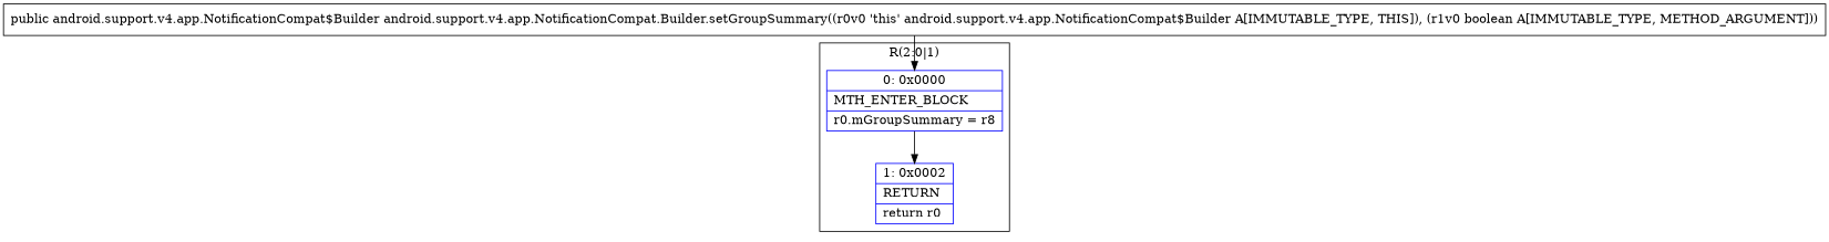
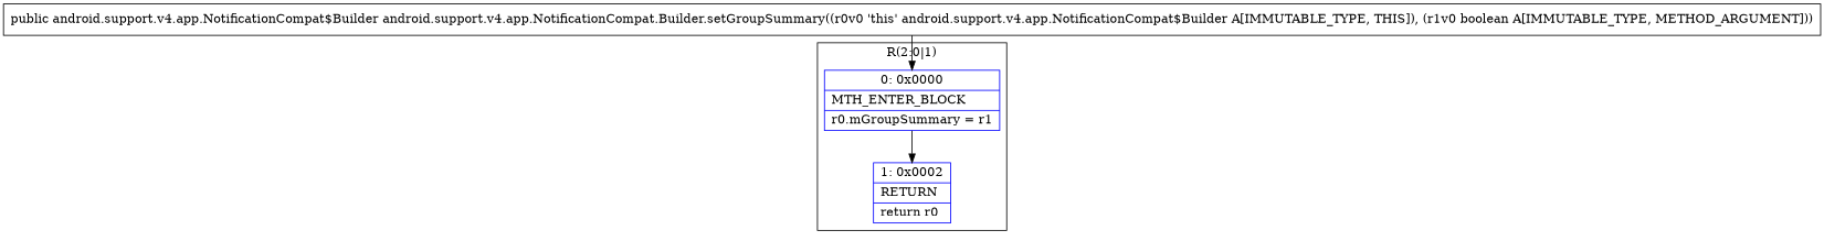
  digraph {
    node [color=blue shape=record]
-   n1 [label="{0\:\ 0x0000|MTH_ENTER_BLOCK\l|r0.mGroupSummary = r8\l}"]
+   n1 [label="{0\:\ 0x0000|MTH_ENTER_BLOCK\l|r0.mGroupSummary = r1\l}"]
    n2 [label="{1\:\ 0x0002|RETURN\l|return r0\l}"]
    n3 [label="{public android.support.v4.app.NotificationCompat$Builder android.support.v4.app.NotificationCompat.Builder.setGroupSummary((r0v0 'this' android.support.v4.app.NotificationCompat$Builder A[IMMUTABLE_TYPE, THIS]), (r1v0 boolean A[IMMUTABLE_TYPE, METHOD_ARGUMENT])) }" color=""]
    subgraph cluster_1 {
      label="R(2:0|1)"
      n1
      n2
    }
    n1 -> n2
    n3 -> n1
  }
